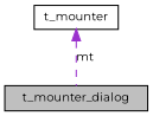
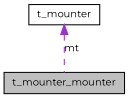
  digraph {
    fontname=Montserrat
    node [color=black fontname=Montserrat fontsize=10 shape=record style=filled]
-   n1 [fillcolor=grey75 fontcolor=black height=0.2 label=t_mounter_dialog width=0.4]
+   n1 [fillcolor=grey75 fontcolor=black height=0.2 label=t_mounter_mounter width=0.4]
    n2 [fillcolor=white height=0.2 label=t_mounter width=0.4]
    n2 -> n1 [color=darkorchid3 dir=back fontname=Montserrat fontsize=10 label=mt labelfontname="FreeSans.ttf" labelfontsize=10 style=dashed]
  }
